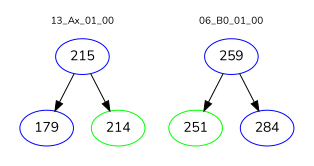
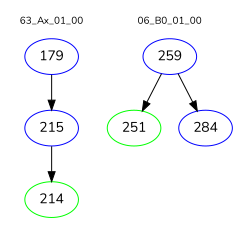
  digraph {
    fontname=Nunito
    node [color=blue fontname=Nunito]
    edge [color=black fontname=Nunito]
    n1 [label=215]
    n2 [label=179]
    n3 [color=green label=214]
    n4 [label=259]
    n5 [color=green label=251]
    n6 [label=284]
    subgraph cluster_1 {
      color=white
      fontsize=10
-     label="13_Ax_01_00"
+     label="63_Ax_01_00"
      n1
      n2
      n3
    }
    subgraph cluster_2 {
      color=white
      fontsize=10
      label="06_B0_01_00"
      n4
      n5
      n6
    }
-   n1 -> n2
+   n2 -> n1
    n1 -> n3
    n4 -> n5
    n4 -> n6
  }
